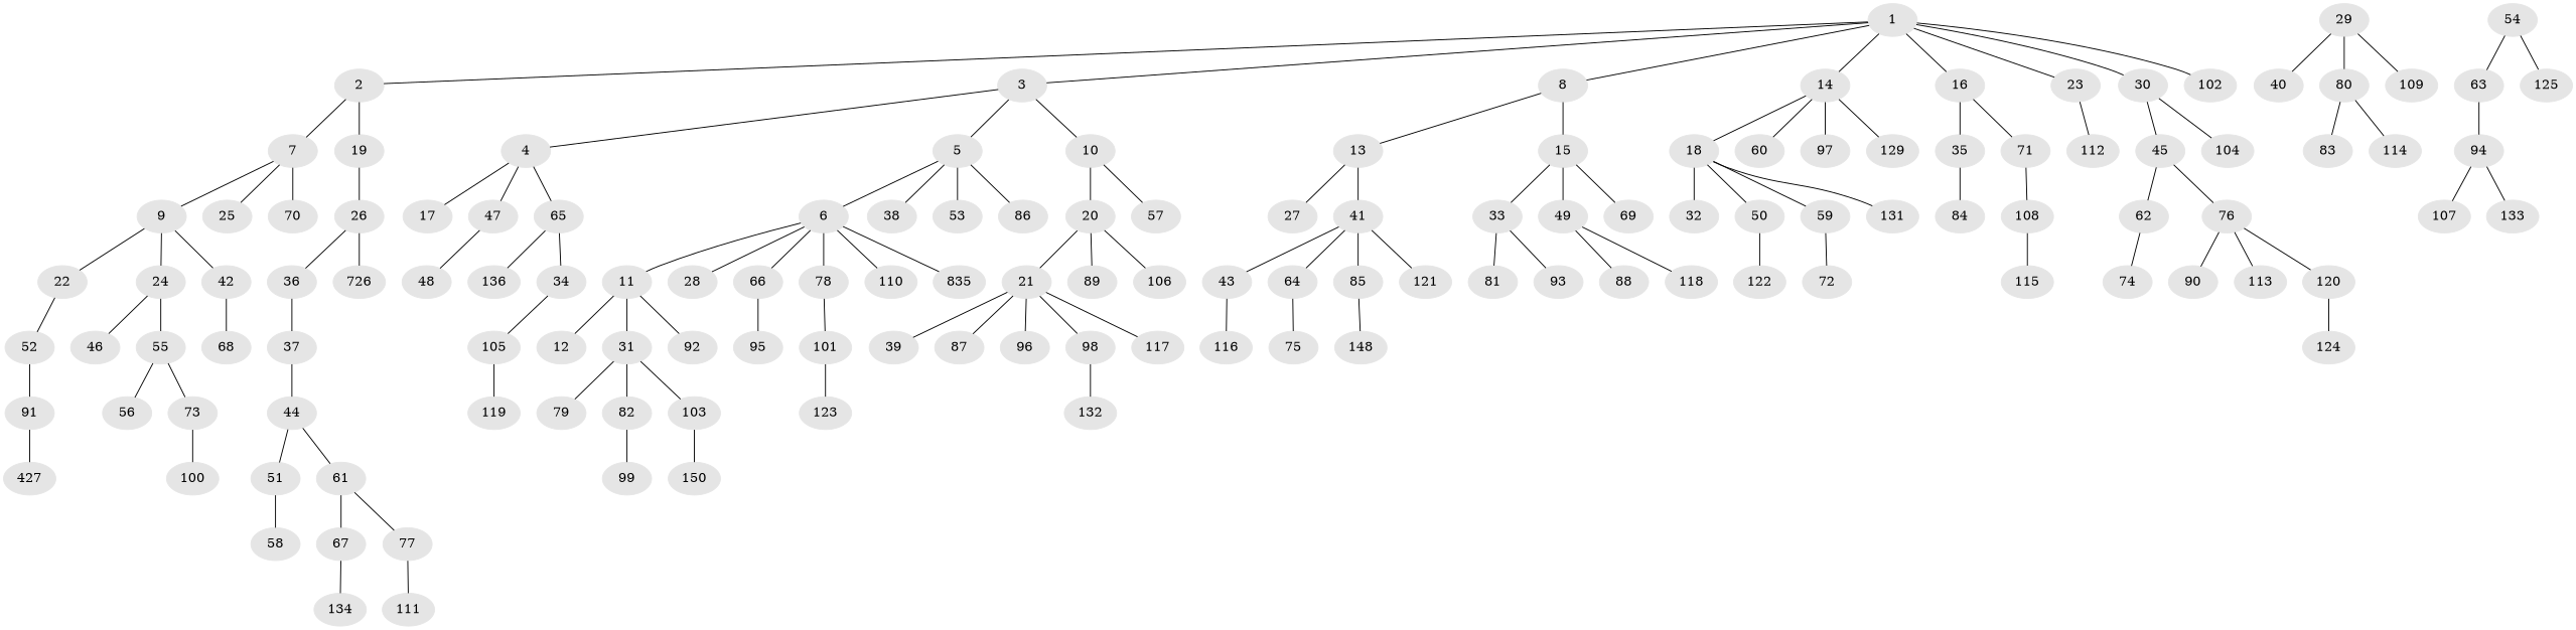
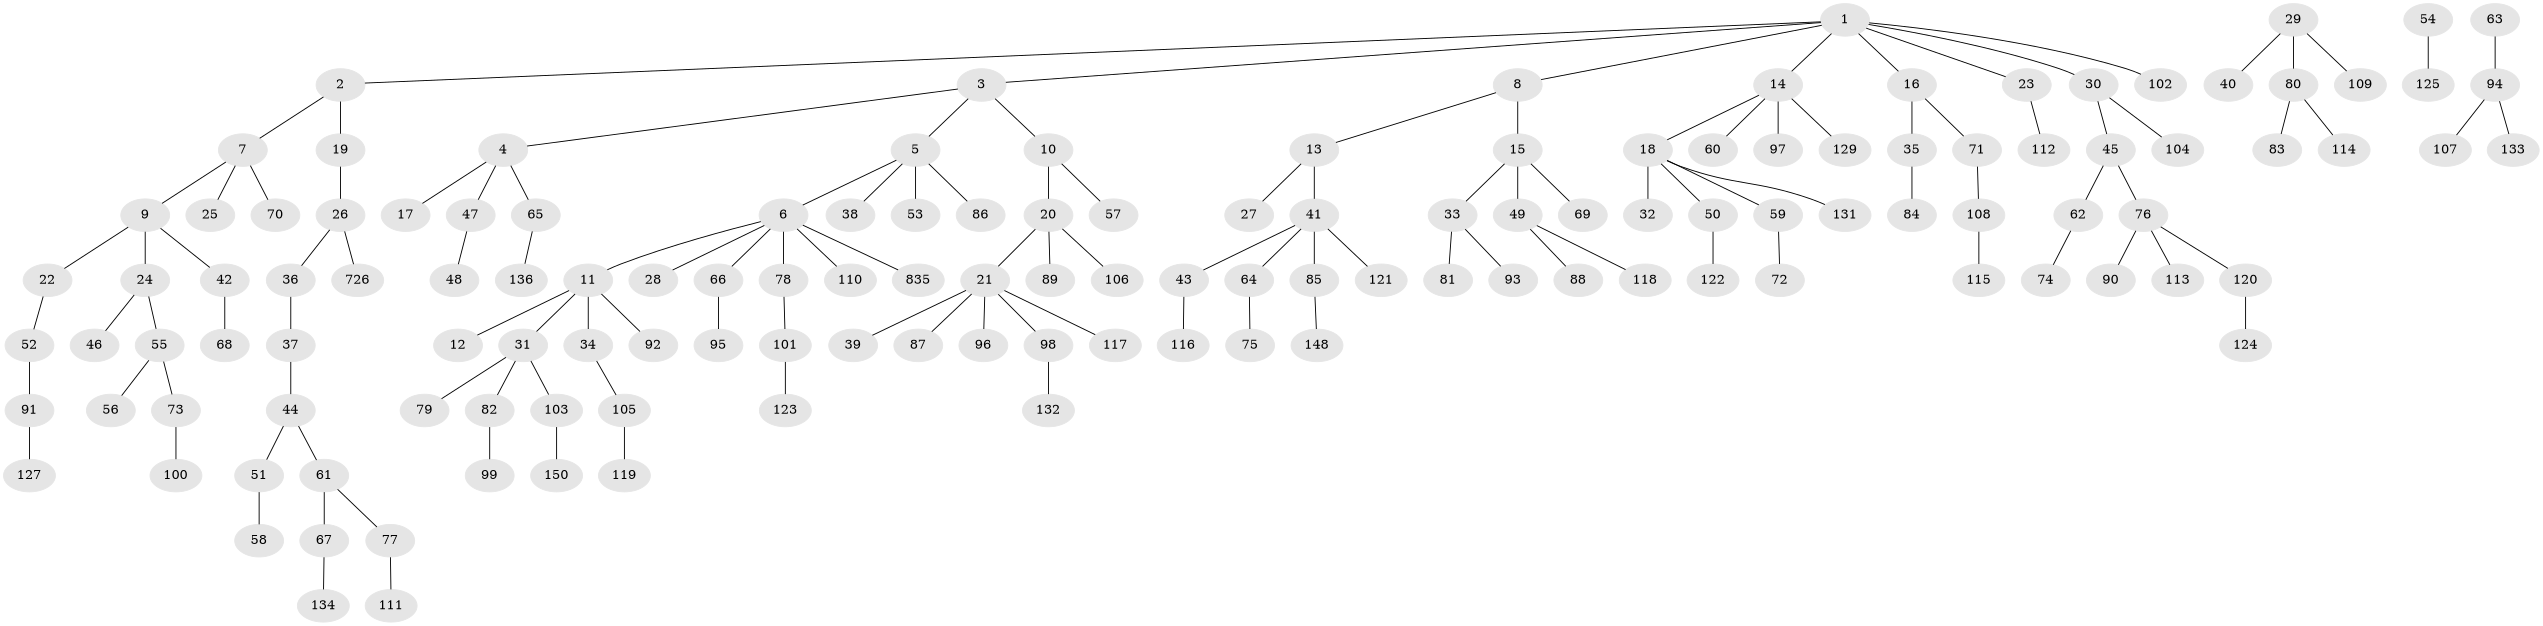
  graph {
    node [color=gray90 style=filled]
    1
    2
    3
    8
    14
    16
    23
    30
    102
    7
    19
    4
    5
    10
    13
    15
    18
    60
    97
    129
    35
    71
    112
    45
    104
    9
    25
    70
    26
    17
    47
    65
    6
    38
    53
    86
    20
    57
    48
    136
    11
    28
    66
    78
    110
    n46 [label=835]
    12
    31
    34
    92
    95
    101
    22
    24
    42
    27
    41
    33
    49
    69
    52
    46
    55
    68
    21
    89
    106
    79
    82
    103
    105
    43
    64
    85
    121
    32
    50
    59
    131
    81
    93
    88
    118
    84
    108
    29
    40
    80
    109
    122
    72
    36
    n93 [label=726]
    39
    87
    96
    98
    117
    132
    91
    56
    73
    37
    83
    114
    62
    76
    99
    n109 [label=150]
    119
    44
    51
    61
    116
    75
    n116 [label=148]
    54
    63
    125
    58
    67
    77
    74
    90
    113
    120
-   127 [label=427]
+   127
    94
    100
    134
    111
    107
    133
    115
    124
    123
    1 -- 2
    1 -- 3
    1 -- 8
    1 -- 14
    1 -- 16
    1 -- 23
    1 -- 30
    1 -- 102
    2 -- 7
    2 -- 19
    3 -- 4
    3 -- 5
    3 -- 10
    8 -- 13
    8 -- 15
    14 -- 18
    14 -- 60
    14 -- 97
    14 -- 129
    16 -- 35
    16 -- 71
    23 -- 112
    30 -- 45
    30 -- 104
    7 -- 9
    7 -- 25
    7 -- 70
    19 -- 26
    4 -- 17
    4 -- 47
    4 -- 65
    5 -- 6
    5 -- 38
    5 -- 53
    5 -- 86
    10 -- 20
    10 -- 57
    13 -- 27
    13 -- 41
    15 -- 33
    15 -- 49
    15 -- 69
    18 -- 32
    18 -- 50
    18 -- 59
    18 -- 131
    35 -- 84
    71 -- 108
    45 -- 62
    45 -- 76
    9 -- 22
    9 -- 24
    9 -- 42
    26 -- 36
    26 -- n93
    47 -- 48
    65 -- 136
    6 -- 11
    6 -- 28
    6 -- 66
    6 -- 78
    6 -- 110
    6 -- n46
    20 -- 21
    20 -- 89
    20 -- 106
    11 -- 12
    11 -- 31
-   65 -- 34
+   11 -- 34
    11 -- 92
    66 -- 95
    78 -- 101
    31 -- 79
    31 -- 82
    31 -- 103
    34 -- 105
    101 -- 123
    22 -- 52
    24 -- 46
    24 -- 55
    42 -- 68
    41 -- 43
    41 -- 64
    41 -- 85
    41 -- 121
    33 -- 81
    33 -- 93
    49 -- 88
    49 -- 118
    52 -- 91
    55 -- 56
    55 -- 73
    21 -- 39
    21 -- 87
    21 -- 96
    21 -- 98
    21 -- 117
    82 -- 99
    103 -- n109
    105 -- 119
    43 -- 116
    64 -- 75
    85 -- n116
    50 -- 122
    59 -- 72
    108 -- 115
    29 -- 40
    29 -- 80
    29 -- 109
    80 -- 83
    80 -- 114
    36 -- 37
    98 -- 132
    91 -- 127
    73 -- 100
    37 -- 44
    62 -- 74
    76 -- 90
    76 -- 113
    76 -- 120
    44 -- 51
    44 -- 61
    51 -- 58
    61 -- 67
    61 -- 77
-   54 -- 63
    54 -- 125
    63 -- 94
    67 -- 134
    77 -- 111
    120 -- 124
    94 -- 107
    94 -- 133
  }
